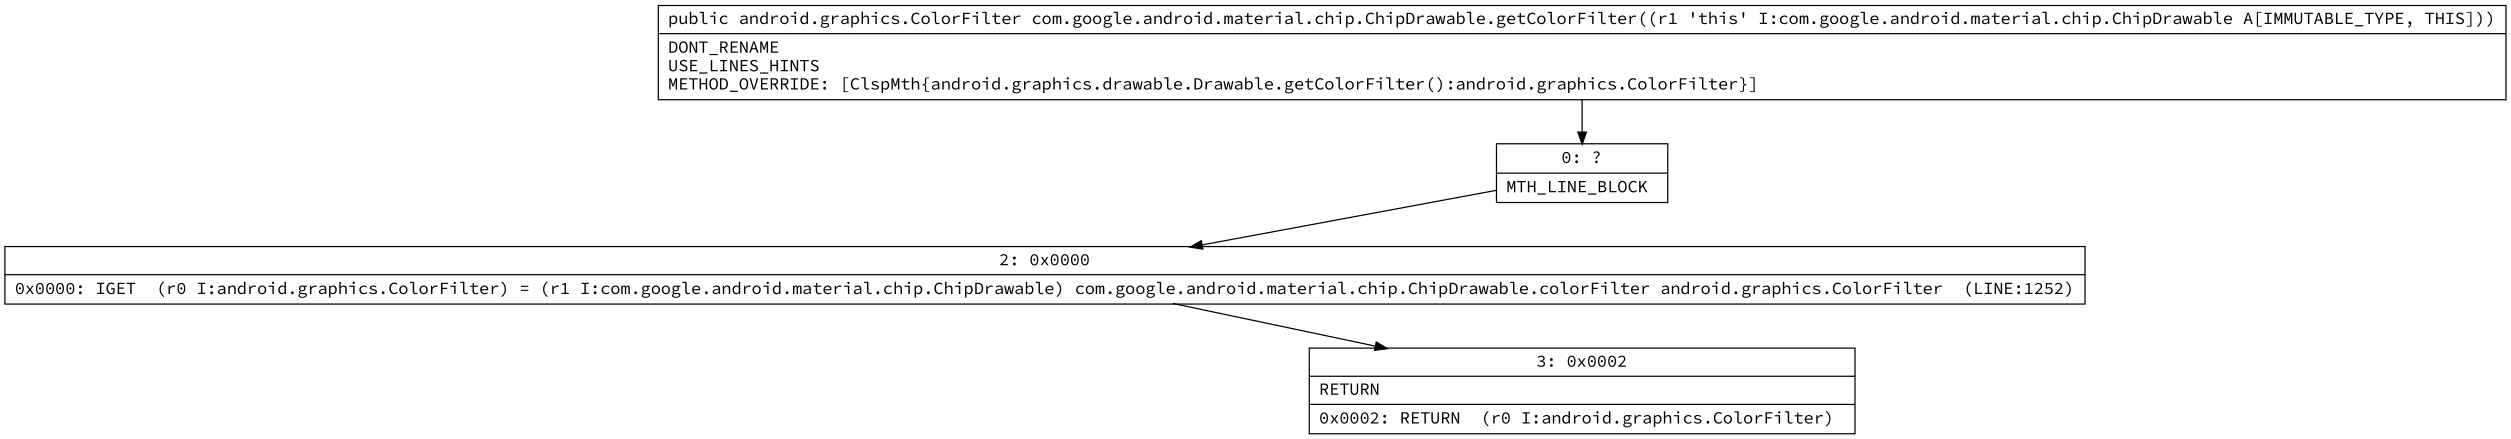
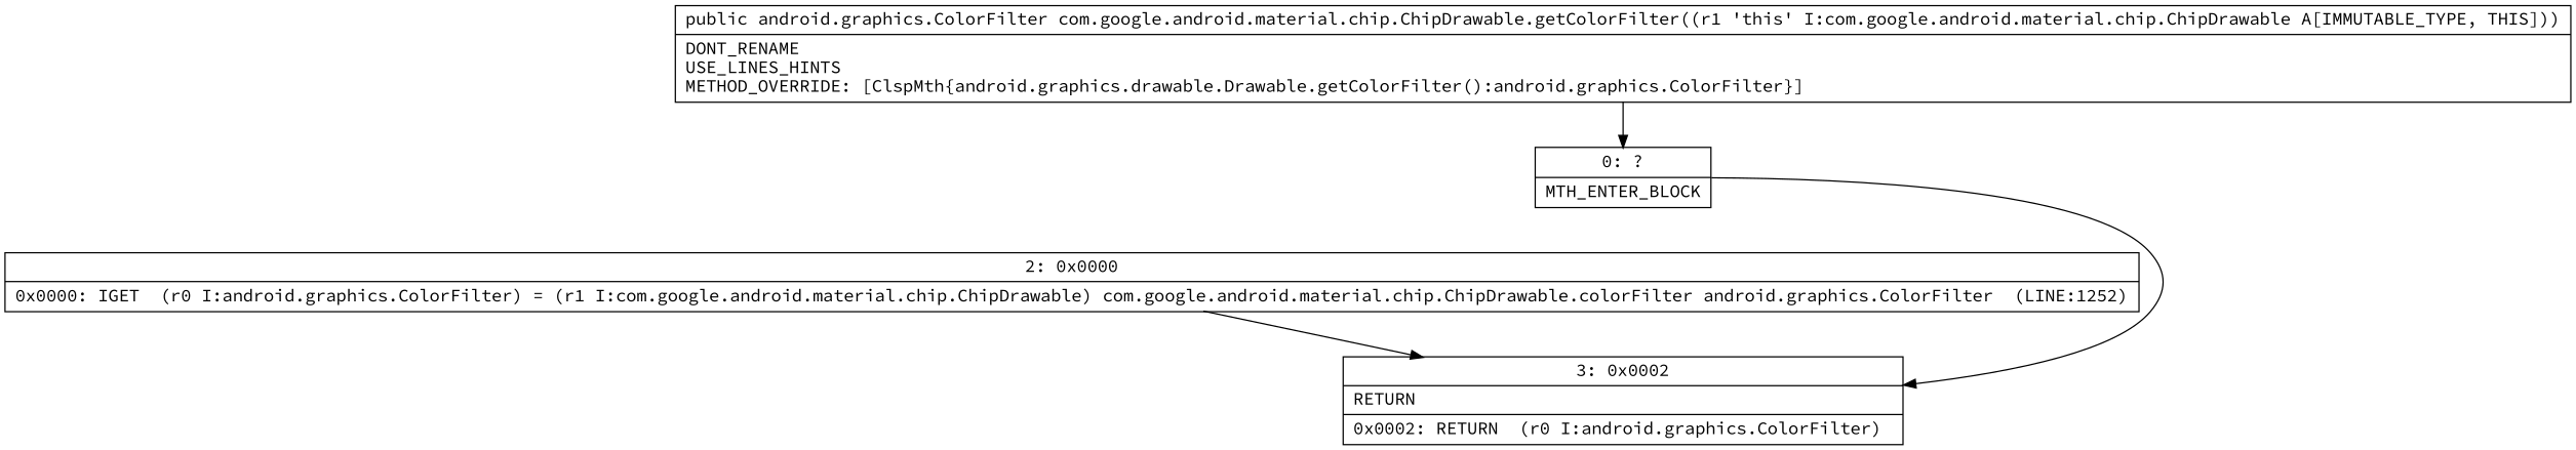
  digraph {
    fontname="Source Code Pro"
    node [fontname="Source Code Pro" shape=record]
    edge [fontname="Source Code Pro"]
-   n1 [label="{0\:\ ?|MTH_LINE_BLOCK\l}"]
+   n1 [label="{0\:\ ?|MTH_ENTER_BLOCK\l}"]
    n2 [label="{2\:\ 0x0000|0x0000: IGET  (r0 I:android.graphics.ColorFilter) = (r1 I:com.google.android.material.chip.ChipDrawable) com.google.android.material.chip.ChipDrawable.colorFilter android.graphics.ColorFilter  (LINE:1252)\l}"]
    n3 [label="{3\:\ 0x0002|RETURN\l|0x0002: RETURN  (r0 I:android.graphics.ColorFilter) \l}"]
    n4 [label="{public android.graphics.ColorFilter com.google.android.material.chip.ChipDrawable.getColorFilter((r1 'this' I:com.google.android.material.chip.ChipDrawable A[IMMUTABLE_TYPE, THIS]))  | DONT_RENAME\lUSE_LINES_HINTS\lMETHOD_OVERRIDE: [ClspMth\{android.graphics.drawable.Drawable.getColorFilter():android.graphics.ColorFilter\}]\l}"]
-   n1 -> n2
+   n1 -> n3
    n2 -> n3
    n4 -> n1
  }
